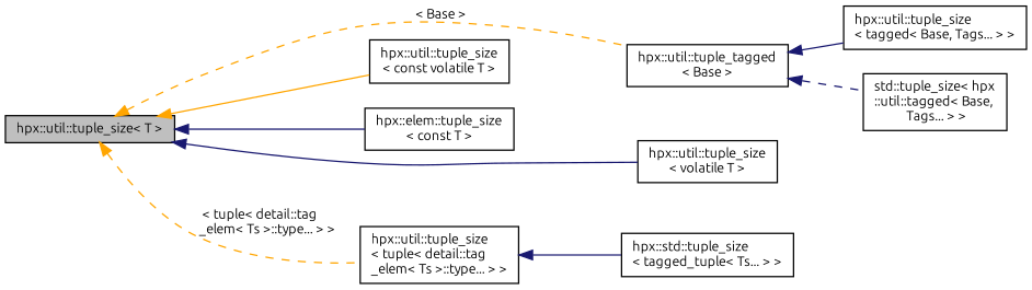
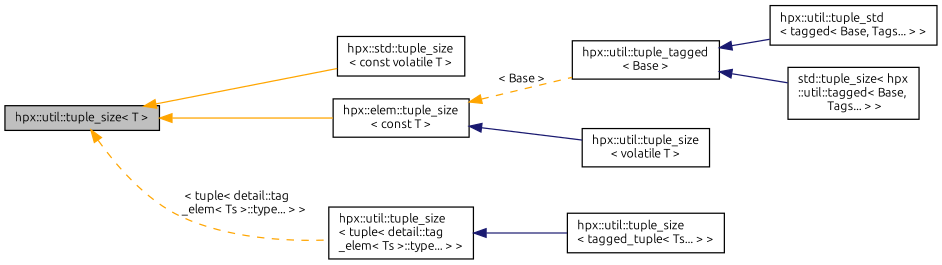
  digraph {
    fontname=Ubuntu
    rankdir=LR
    node [color=black fillcolor=white fontname=Ubuntu fontsize=10 shape=record style=filled]
    edge [color=midnightblue dir=back fontname=Ubuntu fontsize=10 labelfontname=Helvetica labelfontsize=10 style=solid]
    n1 [fillcolor=grey75 fontcolor=black height=0.2 label="hpx::util::tuple_size\< T \>" width=0.4]
    n2 [height=0.2 label="hpx::elem::tuple_size\l\< const T \>" width=0.4]
-   n3 [height=0.2 label="hpx::util::tuple_size\l\< const volatile T \>" width=0.4]
+   n3 [height=0.2 label="hpx::std::tuple_size\l\< const volatile T \>" width=0.4]
    n4 [height=0.2 label="hpx::util::tuple_size\l\< volatile T \>" width=0.4]
    n5 [height=0.2 label="hpx::util::tuple_tagged\l\< Base \>" width=0.4]
    n6 [height=0.2 label="hpx::util::tuple_size\l\< tuple\< detail::tag\l_elem\< Ts \>::type... \> \>" width=0.4]
-   n7 [height=0.2 label="hpx::util::tuple_size\l\< tagged\< Base, Tags... \> \>" width=0.4]
+   n7 [height=0.2 label="hpx::util::tuple_std\l\< tagged\< Base, Tags... \> \>" width=0.4]
    n8 [height=0.2 label="std::tuple_size\< hpx\l::util::tagged\< Base,\l Tags... \> \>" width=0.4]
-   n9 [height=0.2 label="hpx::std::tuple_size\l\< tagged_tuple\< Ts... \> \>" width=0.4]
-   n1 -> n2
+   n9 [height=0.2 label="hpx::util::tuple_size\l\< tagged_tuple\< Ts... \> \>" width=0.4]
+   n1 -> n2 [color=orange]
    n1 -> n3 [color=orange]
-   n1 -> n4
-   n1 -> n5 [color=orange label=" \< Base \>" style=dashed]
+   n2 -> n4
+   n2 -> n5 [color=orange label=" \< Base \>" style=dashed]
    n1 -> n6 [color=orange label=" \< tuple\< detail::tag\l_elem\< Ts \>::type... \> \>" style=dashed]
    n5 -> n7
-   n5 -> n8 [style=dashed]
+   n5 -> n8
    n6 -> n9
  }
